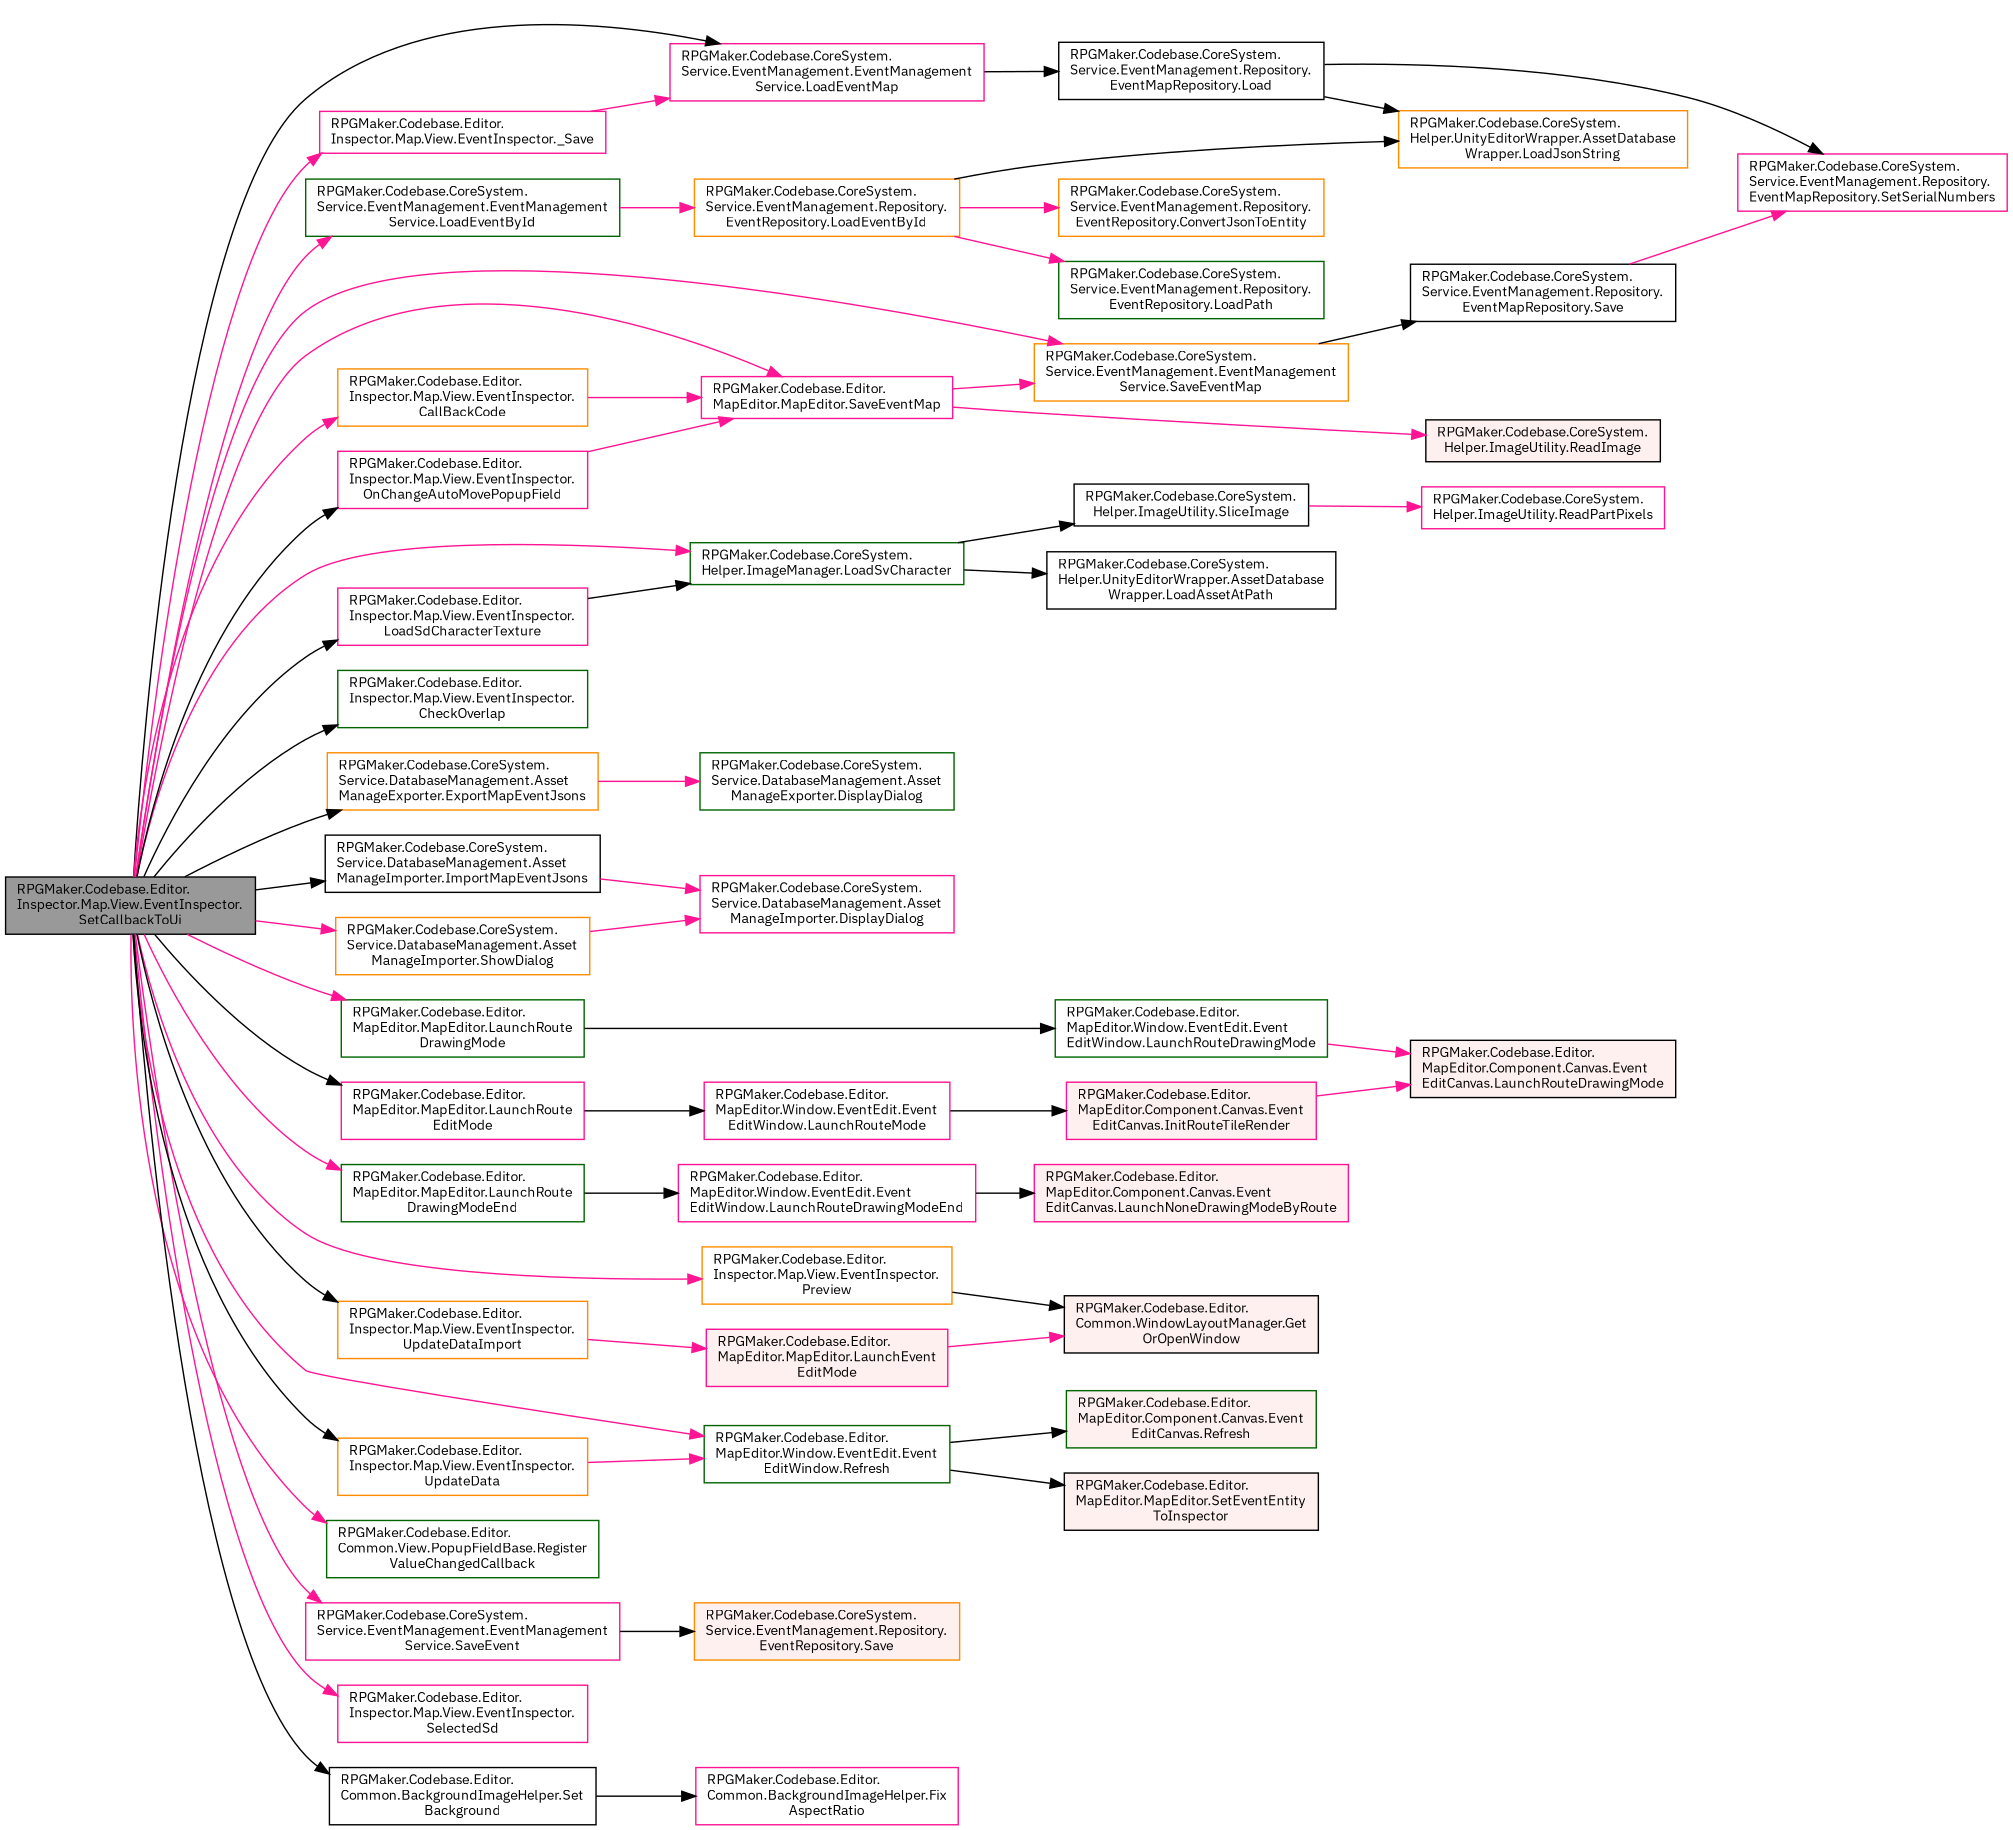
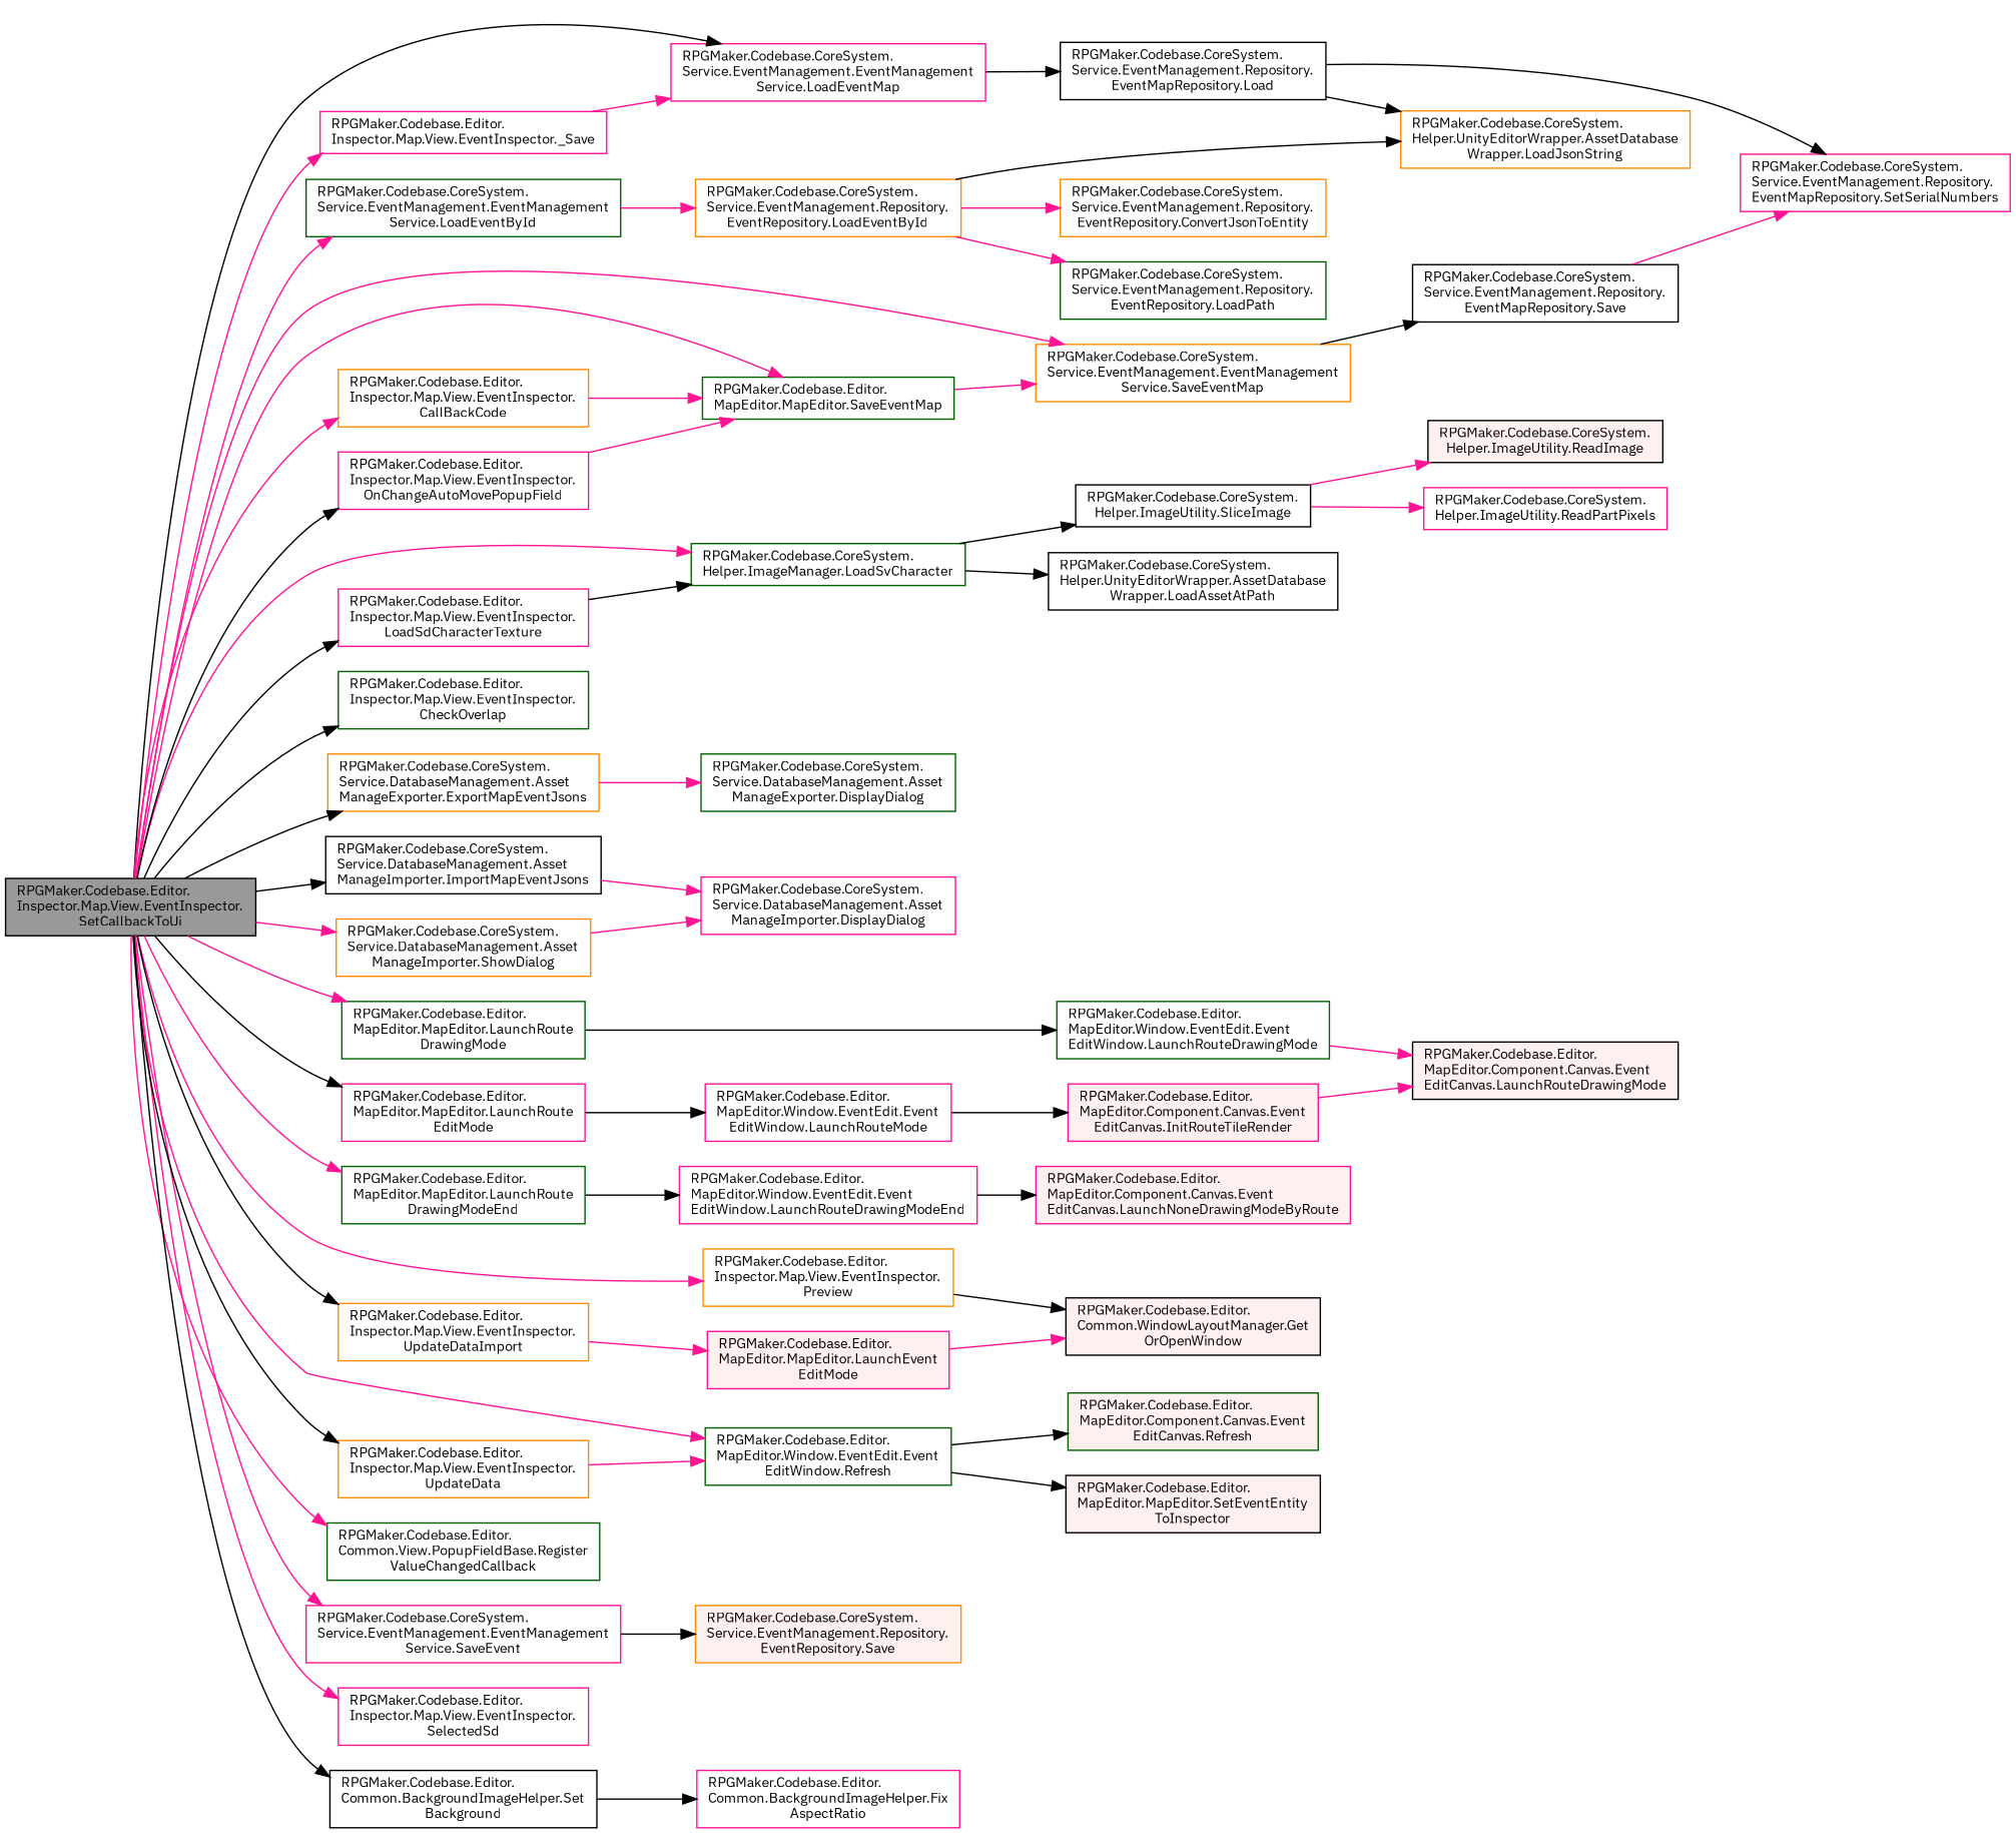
  digraph {
    fontname="IBM Plex Sans"
    rankdir=LR
    node [color=deeppink fillcolor=white fontname="IBM Plex Sans" fontsize=10 shape=box style=filled]
    edge [color=deeppink fontname="IBM Plex Sans" fontsize=10 labelfontname=Helvetica labelfontsize=10 style=solid]
    n1 [color=black fillcolor=grey60 fontcolor=black height=0.2 label="RPGMaker.Codebase.Editor.\lInspector.Map.View.EventInspector.\lSetCallbackToUi" width=0.4]
    n2 [height=0.2 label="RPGMaker.Codebase.Editor.\lInspector.Map.View.EventInspector._Save" width=0.4]
    n3 [height=0.2 label="RPGMaker.Codebase.CoreSystem.\lService.EventManagement.EventManagement\lService.LoadEventMap" width=0.4]
    n4 [color=darkorange height=0.2 label="RPGMaker.Codebase.Editor.\lInspector.Map.View.EventInspector.\lCallBackCode" width=0.4]
-   n5 [height=0.2 label="RPGMaker.Codebase.Editor.\lMapEditor.MapEditor.SaveEventMap" width=0.4]
+   n5 [color=darkgreen height=0.2 label="RPGMaker.Codebase.Editor.\lMapEditor.MapEditor.SaveEventMap" width=0.4]
    n6 [color=darkorange height=0.2 label="RPGMaker.Codebase.CoreSystem.\lService.EventManagement.EventManagement\lService.SaveEventMap" width=0.4]
    n7 [color=darkgreen height=0.2 label="RPGMaker.Codebase.Editor.\lInspector.Map.View.EventInspector.\lCheckOverlap" width=0.4]
    n8 [color=darkorange height=0.2 label="RPGMaker.Codebase.CoreSystem.\lService.DatabaseManagement.Asset\lManageExporter.ExportMapEventJsons" width=0.4]
    n9 [color=black height=0.2 label="RPGMaker.Codebase.CoreSystem.\lService.DatabaseManagement.Asset\lManageImporter.ImportMapEventJsons" width=0.4]
    n10 [color=darkgreen height=0.2 label="RPGMaker.Codebase.Editor.\lMapEditor.MapEditor.LaunchRoute\lDrawingMode" width=0.4]
    n11 [color=darkgreen height=0.2 label="RPGMaker.Codebase.Editor.\lMapEditor.MapEditor.LaunchRoute\lDrawingModeEnd" width=0.4]
    n12 [height=0.2 label="RPGMaker.Codebase.Editor.\lMapEditor.MapEditor.LaunchRoute\lEditMode" width=0.4]
    n13 [color=darkgreen height=0.2 label="RPGMaker.Codebase.CoreSystem.\lService.EventManagement.EventManagement\lService.LoadEventById" width=0.4]
    n14 [height=0.2 label="RPGMaker.Codebase.Editor.\lInspector.Map.View.EventInspector.\lLoadSdCharacterTexture" width=0.4]
    n15 [color=darkgreen height=0.2 label="RPGMaker.Codebase.CoreSystem.\lHelper.ImageManager.LoadSvCharacter" width=0.4]
    n16 [height=0.2 label="RPGMaker.Codebase.Editor.\lInspector.Map.View.EventInspector.\lOnChangeAutoMovePopupField" width=0.4]
    n17 [color=darkorange height=0.2 label="RPGMaker.Codebase.Editor.\lInspector.Map.View.EventInspector.\lPreview" width=0.4]
    n18 [color=darkgreen height=0.2 label="RPGMaker.Codebase.Editor.\lMapEditor.Window.EventEdit.Event\lEditWindow.Refresh" width=0.4]
    n19 [color=darkgreen height=0.2 label="RPGMaker.Codebase.Editor.\lCommon.View.PopupFieldBase.Register\lValueChangedCallback" width=0.4]
    n20 [height=0.2 label="RPGMaker.Codebase.CoreSystem.\lService.EventManagement.EventManagement\lService.SaveEvent" width=0.4]
    n21 [height=0.2 label="RPGMaker.Codebase.Editor.\lInspector.Map.View.EventInspector.\lSelectedSd" width=0.4]
    n22 [color=black height=0.2 label="RPGMaker.Codebase.Editor.\lCommon.BackgroundImageHelper.Set\lBackground" width=0.4]
    n23 [color=darkorange height=0.2 label="RPGMaker.Codebase.CoreSystem.\lService.DatabaseManagement.Asset\lManageImporter.ShowDialog" width=0.4]
    n24 [color=darkorange height=0.2 label="RPGMaker.Codebase.Editor.\lInspector.Map.View.EventInspector.\lUpdateData" width=0.4]
    n25 [color=darkorange height=0.2 label="RPGMaker.Codebase.Editor.\lInspector.Map.View.EventInspector.\lUpdateDataImport" width=0.4]
    n26 [color=black height=0.2 label="RPGMaker.Codebase.CoreSystem.\lService.EventManagement.Repository.\lEventMapRepository.Load" width=0.4]
    n27 [color=black height=0.2 label="RPGMaker.Codebase.CoreSystem.\lService.EventManagement.Repository.\lEventMapRepository.Save" width=0.4]
    n28 [color=darkgreen height=0.2 label="RPGMaker.Codebase.CoreSystem.\lService.DatabaseManagement.Asset\lManageExporter.DisplayDialog" width=0.4]
    n29 [height=0.2 label="RPGMaker.Codebase.CoreSystem.\lService.DatabaseManagement.Asset\lManageImporter.DisplayDialog" width=0.4]
    n30 [color=darkgreen height=0.2 label="RPGMaker.Codebase.Editor.\lMapEditor.Window.EventEdit.Event\lEditWindow.LaunchRouteDrawingMode" width=0.4]
    n31 [height=0.2 label="RPGMaker.Codebase.Editor.\lMapEditor.Window.EventEdit.Event\lEditWindow.LaunchRouteDrawingModeEnd" width=0.4]
    n32 [height=0.2 label="RPGMaker.Codebase.Editor.\lMapEditor.Window.EventEdit.Event\lEditWindow.LaunchRouteMode" width=0.4]
    n33 [color=darkorange height=0.2 label="RPGMaker.Codebase.CoreSystem.\lService.EventManagement.Repository.\lEventRepository.LoadEventById" width=0.4]
    n34 [color=black height=0.2 label="RPGMaker.Codebase.CoreSystem.\lHelper.UnityEditorWrapper.AssetDatabase\lWrapper.LoadAssetAtPath" width=0.4]
    n35 [color=black height=0.2 label="RPGMaker.Codebase.CoreSystem.\lHelper.ImageUtility.SliceImage" width=0.4]
    n36 [color=black fillcolor="#FFF0F0" height=0.2 label="RPGMaker.Codebase.Editor.\lCommon.WindowLayoutManager.Get\lOrOpenWindow" width=0.4]
    n37 [color=darkgreen fillcolor="#FFF0F0" height=0.2 label="RPGMaker.Codebase.Editor.\lMapEditor.Component.Canvas.Event\lEditCanvas.Refresh" width=0.4]
    n38 [color=black fillcolor="#FFF0F0" height=0.2 label="RPGMaker.Codebase.Editor.\lMapEditor.MapEditor.SetEventEntity\lToInspector" width=0.4]
    n39 [color=darkorange fillcolor="#FFF0F0" height=0.2 label="RPGMaker.Codebase.CoreSystem.\lService.EventManagement.Repository.\lEventRepository.Save" width=0.4]
    n40 [height=0.2 label="RPGMaker.Codebase.Editor.\lCommon.BackgroundImageHelper.Fix\lAspectRatio" width=0.4]
    n41 [fillcolor="#FFF0F0" height=0.2 label="RPGMaker.Codebase.Editor.\lMapEditor.MapEditor.LaunchEvent\lEditMode" width=0.4]
    n42 [color=darkorange height=0.2 label="RPGMaker.Codebase.CoreSystem.\lHelper.UnityEditorWrapper.AssetDatabase\lWrapper.LoadJsonString" width=0.4]
    n43 [height=0.2 label="RPGMaker.Codebase.CoreSystem.\lService.EventManagement.Repository.\lEventMapRepository.SetSerialNumbers" width=0.4]
    n44 [color=black fillcolor="#FFF0F0" height=0.2 label="RPGMaker.Codebase.Editor.\lMapEditor.Component.Canvas.Event\lEditCanvas.LaunchRouteDrawingMode" width=0.4]
    n45 [fillcolor="#FFF0F0" height=0.2 label="RPGMaker.Codebase.Editor.\lMapEditor.Component.Canvas.Event\lEditCanvas.LaunchNoneDrawingModeByRoute" width=0.4]
    n46 [fillcolor="#FFF0F0" height=0.2 label="RPGMaker.Codebase.Editor.\lMapEditor.Component.Canvas.Event\lEditCanvas.InitRouteTileRender" width=0.4]
    n47 [color=darkorange height=0.2 label="RPGMaker.Codebase.CoreSystem.\lService.EventManagement.Repository.\lEventRepository.ConvertJsonToEntity" width=0.4]
    n48 [color=darkgreen height=0.2 label="RPGMaker.Codebase.CoreSystem.\lService.EventManagement.Repository.\lEventRepository.LoadPath" width=0.4]
    n49 [color=black fillcolor="#FFF0F0" height=0.2 label="RPGMaker.Codebase.CoreSystem.\lHelper.ImageUtility.ReadImage" width=0.4]
    n50 [height=0.2 label="RPGMaker.Codebase.CoreSystem.\lHelper.ImageUtility.ReadPartPixels" width=0.4]
    n1 -> n2
    n1 -> n3 [color=black]
    n1 -> n4
    n1 -> n5
    n1 -> n6
    n1 -> n7 [color=black]
    n1 -> n8 [color=black]
    n1 -> n9 [color=black]
    n1 -> n10
    n1 -> n11
    n1 -> n12 [color=black]
    n1 -> n13
    n1 -> n14 [color=black]
    n1 -> n15
    n1 -> n16 [color=black]
    n1 -> n17
    n1 -> n18
    n1 -> n19
    n1 -> n20
    n1 -> n21
    n1 -> n22 [color=black]
    n1 -> n23
    n1 -> n24 [color=black]
    n1 -> n25 [color=black]
    n2 -> n3
    n3 -> n26 [color=black]
    n4 -> n5
    n5 -> n6
    n6 -> n27 [color=black]
    n8 -> n28
    n9 -> n29
    n10 -> n30 [color=black]
    n11 -> n31 [color=black]
    n12 -> n32 [color=black]
    n13 -> n33
    n14 -> n15 [color=black]
    n15 -> n34 [color=black]
    n15 -> n35 [color=black]
    n16 -> n5
    n17 -> n36 [color=black]
    n18 -> n37 [color=black]
    n18 -> n38 [color=black]
    n20 -> n39 [color=black]
    n22 -> n40 [color=black]
    n23 -> n29
    n24 -> n18
    n25 -> n41
    n26 -> n42 [color=black]
    n26 -> n43 [color=black]
    n27 -> n43
    n30 -> n44
    n31 -> n45 [color=black]
    n32 -> n46 [color=black]
    n33 -> n42 [color=black]
    n33 -> n47
    n33 -> n48
-   n5 -> n49
+   n35 -> n49
    n35 -> n50
    n41 -> n36
    n46 -> n44
  }
